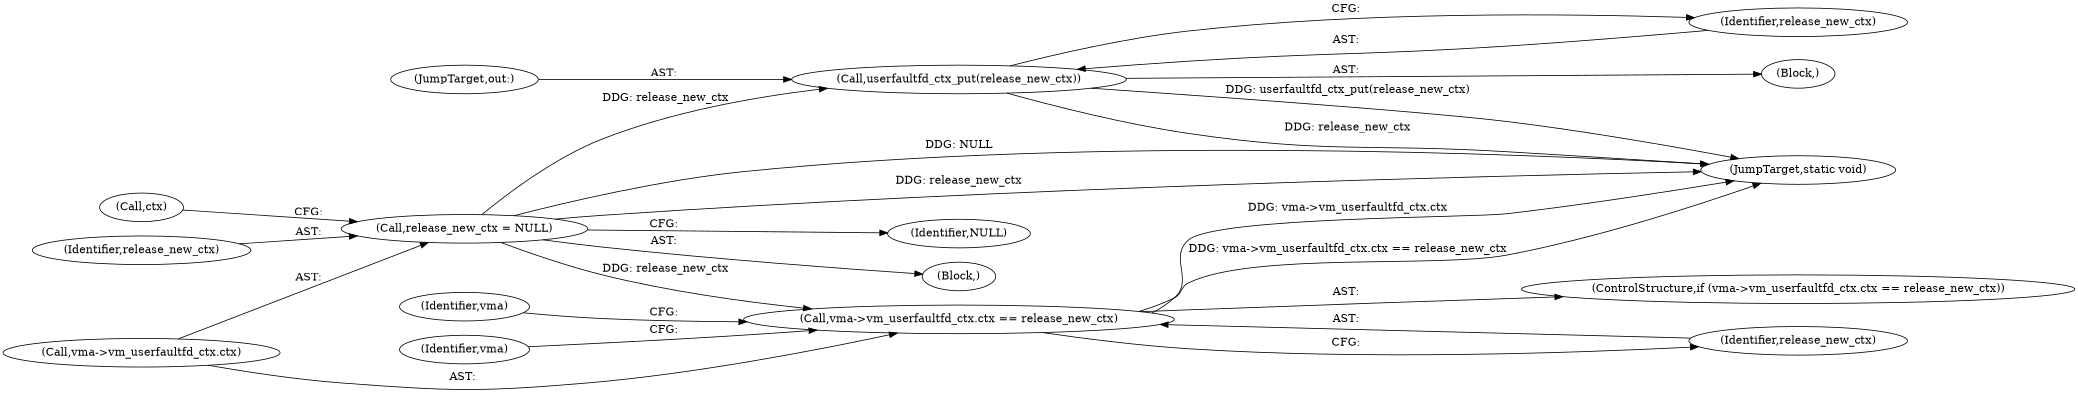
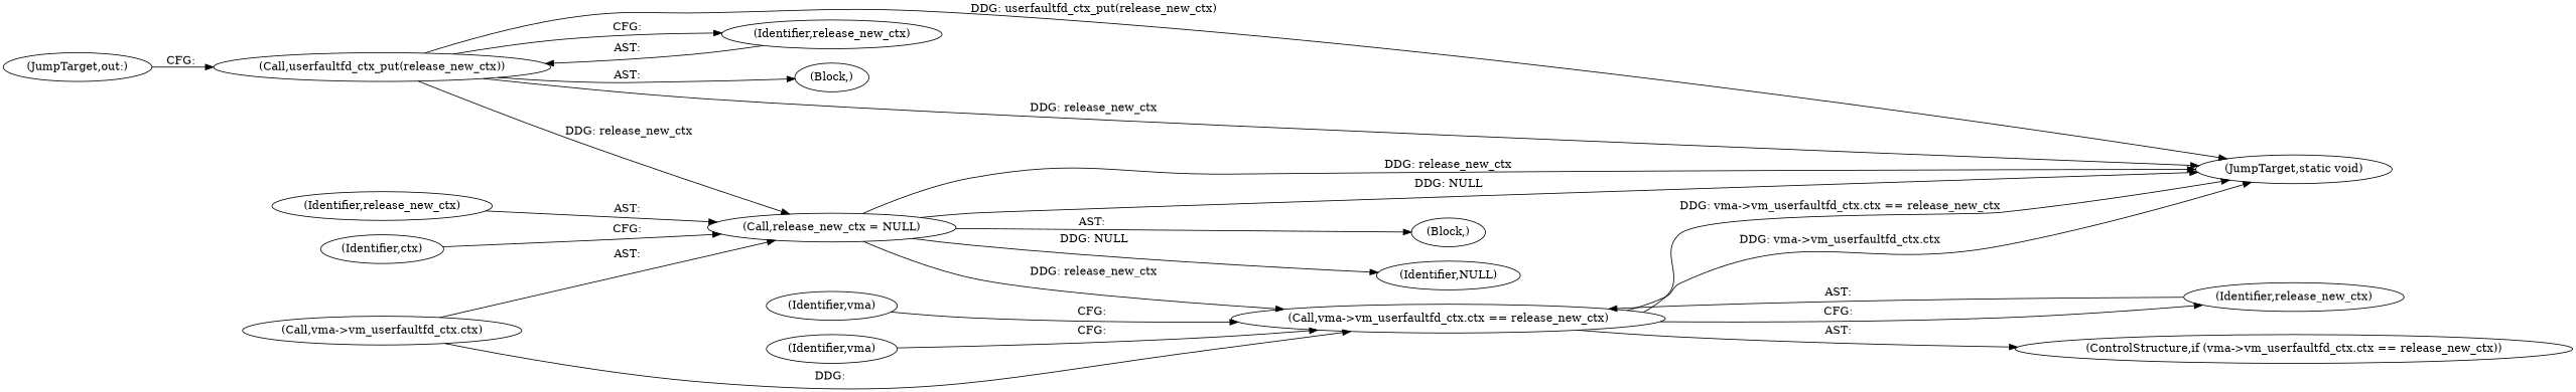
  digraph {
    rankdir=LR
    n1 [label="(Call,release_new_ctx = NULL)"]
    n2 [label="(Call,vma->vm_userfaultfd_ctx.ctx == release_new_ctx)"]
    n3 [label="(Call,userfaultfd_ctx_put(release_new_ctx))"]
    n4 [label="(JumpTarget,static void)"]
    n5 [label="(Identifier,NULL)"]
    n6 [label="(Block,)"]
    n7 [label="(Identifier,release_new_ctx)"]
    n8 [label="(ControlStructure,if (vma->vm_userfaultfd_ctx.ctx == release_new_ctx))"]
    n9 [label="(Identifier,release_new_ctx)"]
    n10 [label="(Block,)"]
    n11 [label="(Identifier,release_new_ctx)"]
    n12 [label="(Identifier,vma)"]
    n13 [label="(Call,vma->vm_userfaultfd_ctx.ctx)"]
    n14 [label="(Identifier,vma)"]
    n15 [label="(JumpTarget,out:)"]
-   n16 [label="(Call,ctx)"]
+   n16 [label="(Identifier,ctx)"]
    n1 -> n2 [label="DDG: release_new_ctx"]
-   n1 -> n3 [label="DDG: release_new_ctx"]
+   n3 -> n1 [label="DDG: release_new_ctx"]
    n1 -> n4 [label="DDG: release_new_ctx"]
    n1 -> n4 [label="DDG: NULL"]
-   n1 -> n5 [label="CFG: "]
+   n1 -> n5 [label="DDG: NULL"]
    n1 -> n6 [label="AST: "]
    n2 -> n4 [label="DDG: vma->vm_userfaultfd_ctx.ctx"]
    n2 -> n4 [label="DDG: vma->vm_userfaultfd_ctx.ctx == release_new_ctx"]
    n2 -> n7 [label="CFG: "]
    n2 -> n8 [label="AST: "]
    n3 -> n4 [label="DDG: release_new_ctx"]
    n3 -> n4 [label="DDG: userfaultfd_ctx_put(release_new_ctx)"]
    n3 -> n9 [label="CFG: "]
    n3 -> n10 [label="AST: "]
    n7 -> n2 [label="AST: "]
    n9 -> n3 [label="AST: "]
    n11 -> n1 [label="AST: "]
    n12 -> n2 [label="CFG: "]
    n13 -> n1 [label="AST: "]
-   n13 -> n2 [label="AST: "]
+   n13 -> n2 [label="DDG: "]
    n14 -> n2 [label="CFG: "]
-   n15 -> n3 [label="AST: "]
+   n15 -> n3 [label="CFG: "]
    n16 -> n1 [label="CFG: "]
  }
